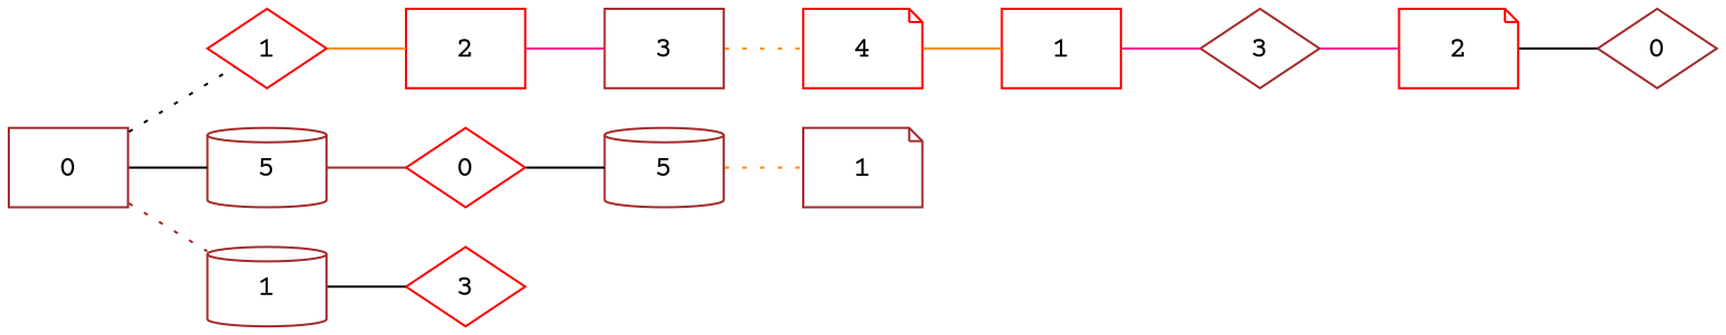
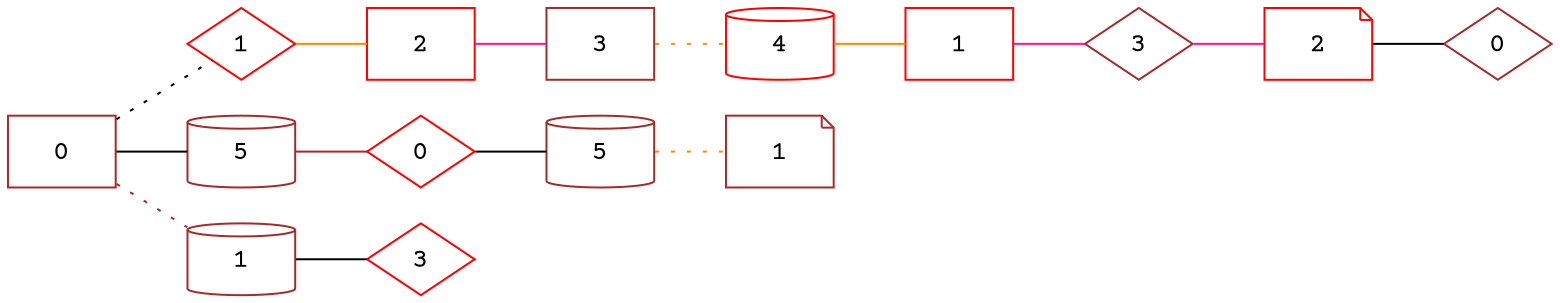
  graph {
    rankdir=LR
    fontname="Courier Prime"
    node [color=brown shape=diamond fontname="Courier Prime"]
    edge [color=black fontname="Courier Prime"]
    n1 [label=0 shape=box]
    n2 [label=1 color=red]
    n3 [label=5 shape=cylinder]
    n4 [label=1 shape=cylinder]
    n5 [label=2 color=red shape=box]
    n6 [label=3 shape=box]
-   n7 [label=4 color=red shape=note]
+   n7 [label=4 color=red shape=cylinder]
    n8 [label=1 color=red shape=box]
    n9 [label=3]
    n10 [label=2 color=red shape=note]
    n11 [label=0]
    n12 [label=0 color=red]
    n13 [label=5 shape=cylinder]
    n14 [label=1 shape=note]
    n15 [label=3 color=red]
    n1 -- n2 [style=dotted]
    n1 -- n3
    n1 -- n4 [style=dotted color=brown]
    n2 -- n5 [color=darkorange]
    n3 -- n12 [color=brown]
    n4 -- n15
    n5 -- n6 [color=deeppink]
    n6 -- n7 [style=dotted color=darkorange]
    n7 -- n8 [color=darkorange]
    n8 -- n9 [color=deeppink]
    n9 -- n10 [color=deeppink]
    n10 -- n11
    n12 -- n13
    n13 -- n14 [style=dotted color=darkorange]
  }
